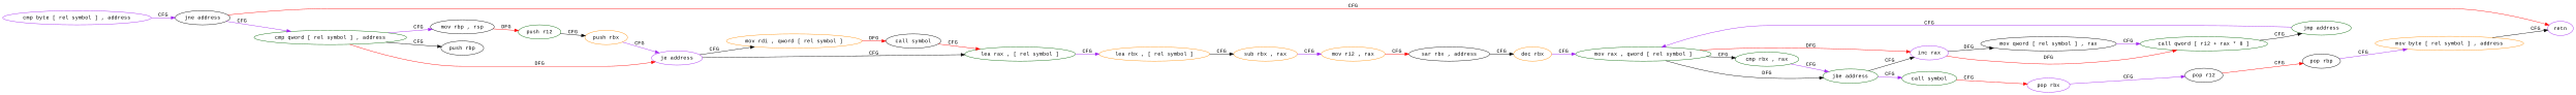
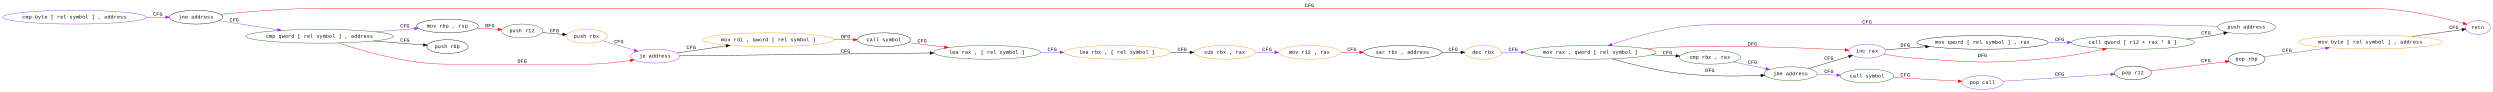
  digraph {
    fontname="Liberation Mono"
    rankdir=LR
    node [color=darkgreen fontname="Liberation Mono"]
    edge [color=purple fontname="Liberation Mono"]
    n1 [color=purple label="cmp byte [ rel symbol ] , address"]
    n2 [color=black label="jne address"]
    n3 [color=purple label=retn]
    n4 [label="cmp qword [ rel symbol ] , address"]
    n5 [color=black label="push rbp"]
    n6 [color=purple label="je address"]
    n7 [color=black label="mov rbp , rsp"]
    n8 [label="lea rax , [ rel symbol ]"]
    n9 [color=darkorange label="mov rdi , qword [ rel symbol ]"]
    n10 [label="push r12"]
    n11 [color=darkorange label="push rbx"]
    n12 [color=darkorange label="lea rbx , [ rel symbol ]"]
    n13 [color=black label="call symbol"]
    n14 [color=darkorange label="sub rbx , rax"]
    n15 [color=darkorange label="mov r12 , rax"]
    n16 [color=black label="sar rbx , address"]
    n17 [color=darkorange label="dec rbx"]
    n18 [label="mov rax , qword [ rel symbol ]"]
    n19 [color=purple label="inc rax"]
    n20 [label="cmp rbx , rax"]
    n21 [label="jbe address"]
    n22 [color=black label="mov qword [ rel symbol ] , rax"]
    n23 [label="call qword [ r12 + rax * 8 ]"]
    n24 [label="call symbol"]
-   n25 [color=purple label="pop rbx"]
+   n25 [color=purple label="pop call"]
    n26 [color=black label="pop r12"]
    n27 [color=black label="pop rbp"]
    n28 [color=darkorange label="mov byte [ rel symbol ] , address"]
-   n29 [label="jmp address"]
+   n29 [label="push address"]
    n1 -> n2 [label=CFG]
    n2 -> n3 [color=red label=CFG]
    n2 -> n4 [label=CFG]
    n4 -> n5 [color=black label=CFG]
    n4 -> n6 [color=red label=DFG]
    n4 -> n7 [label=CFG]
    n6 -> n8 [color=black label=CFG]
    n6 -> n9 [color=black label=CFG]
    n7 -> n10 [color=red label=DFG]
    n8 -> n12 [label=CFG]
    n9 -> n13 [color=red label=DFG]
    n10 -> n11 [color=black label=CFG]
    n11 -> n6 [label=CFG]
    n12 -> n14 [color=black label=CFG]
    n13 -> n8 [color=red label=CFG]
    n14 -> n15 [label=CFG]
    n15 -> n16 [color=red label=CFG]
    n16 -> n17 [color=black label=CFG]
    n17 -> n18 [label=CFG]
    n18 -> n19 [color=red label=DFG]
    n18 -> n20 [color=black label=CFG]
    n18 -> n21 [color=black label=DFG]
    n19 -> n22 [color=black label=DFG]
    n19 -> n23 [color=red label=DFG]
    n20 -> n21 [label=CFG]
    n21 -> n19 [color=black label=CFG]
    n21 -> n24 [label=CFG]
    n22 -> n23 [label=CFG]
    n23 -> n29 [color=black label=CFG]
    n24 -> n25 [color=red label=CFG]
    n25 -> n26 [label=CFG]
    n26 -> n27 [color=red label=CFG]
    n27 -> n28 [label=CFG]
    n28 -> n3 [color=black label=CFG]
    n29 -> n18 [label=CFG]
  }
